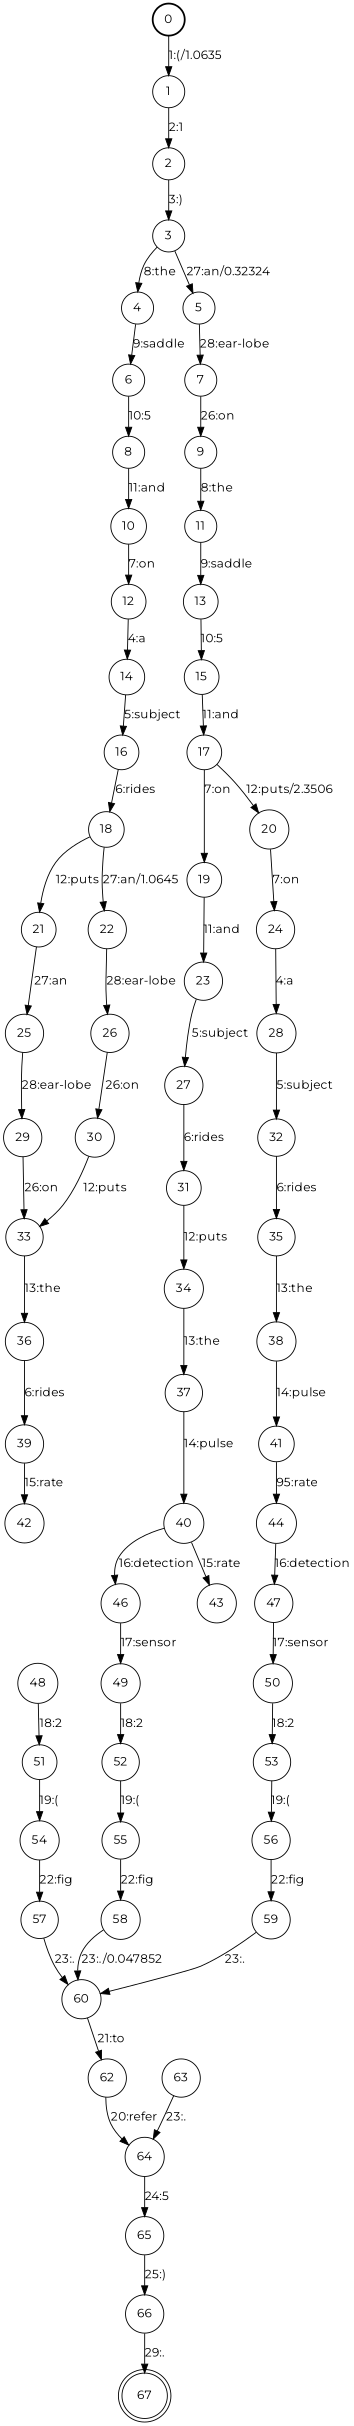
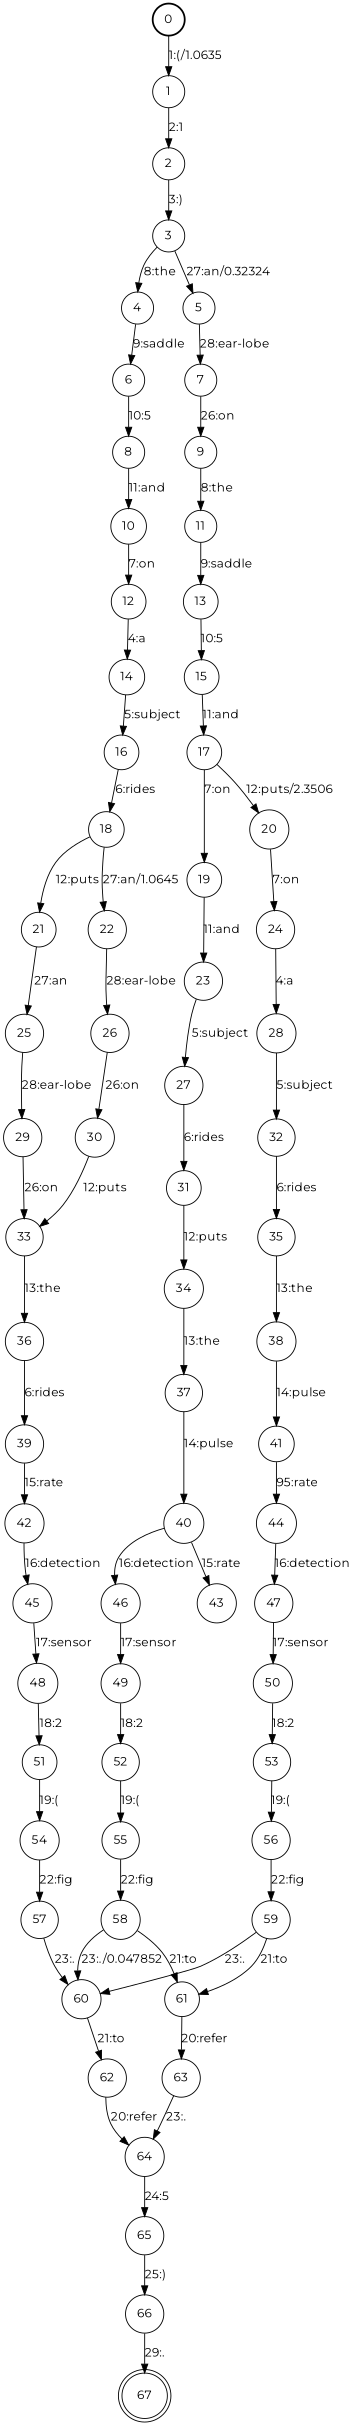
  digraph {
    fontname=Montserrat
    nodesep=0.25
    rankdir=TB
    ranksep=0.4
    node [fontname=Montserrat fontsize=14 shape=circle style=solid]
    edge [fontname=Montserrat fontsize=14]
    n1 [label=0 style=bold]
    n2 [label=1]
    n3 [label=2]
    n4 [label=3]
    n5 [label=4]
    n6 [label=5]
    n7 [label=6]
    n8 [label=7]
    n9 [label=8]
    n10 [label=9]
    n11 [label=10]
    n12 [label=11]
    n13 [label=12]
    n14 [label=13]
    n15 [label=14]
    n16 [label=15]
    n17 [label=16]
    n18 [label=17]
    n19 [label=18]
    n20 [label=20]
    n21 [label=19]
    n22 [label=21]
    n23 [label=22]
    n24 [label=24]
    n25 [label=23]
    n26 [label=25]
    n27 [label=26]
    n28 [label=28]
    n29 [label=27]
    n30 [label=29]
    n31 [label=30]
    n32 [label=31]
    n33 [label=32]
    n34 [label=33]
    n35 [label=34]
    n36 [label=35]
    n37 [label=36]
    n38 [label=37]
    n39 [label=38]
    n40 [label=39]
    n41 [label=40]
    n42 [label=41]
    n43 [label=42]
    n44 [label=43]
    n45 [label=46]
    n46 [label=44]
+   n47 [label=45]
    n48 [label=47]
    n49 [label=48]
    n50 [label=49]
    n51 [label=50]
    n52 [label=51]
    n53 [label=52]
    n54 [label=53]
    n55 [label=54]
    n56 [label=55]
    n57 [label=56]
    n58 [label=57]
    n59 [label=58]
    n60 [label=59]
    n61 [label=60]
+   n62 [label=61]
    n63 [label=62]
    n64 [label=63]
    n65 [label=64]
    n66 [label=65]
    n67 [label=66]
    n68 [label=67 shape=doublecircle]
    n1 -> n2 [label="1:(/1.0635"]
    n2 -> n3 [label="2:1"]
    n3 -> n4 [label="3:)"]
    n4 -> n5 [label="8:the"]
    n4 -> n6 [label="27:an/0.32324"]
    n5 -> n7 [label="9:saddle"]
    n6 -> n8 [label="28:ear-lobe"]
    n7 -> n9 [label="10:5"]
    n8 -> n10 [label="26:on"]
    n9 -> n11 [label="11:and"]
    n10 -> n12 [label="8:the"]
    n11 -> n13 [label="7:on"]
    n12 -> n14 [label="9:saddle"]
    n13 -> n15 [label="4:a"]
    n14 -> n16 [label="10:5"]
    n15 -> n17 [label="5:subject"]
    n16 -> n18 [label="11:and"]
    n17 -> n19 [label="6:rides"]
    n18 -> n20 [label="12:puts/2.3506"]
    n18 -> n21 [label="7:on"]
    n19 -> n22 [label="12:puts"]
    n19 -> n23 [label="27:an/1.0645"]
    n20 -> n24 [label="7:on"]
    n21 -> n25 [label="11:and"]
    n22 -> n26 [label="27:an"]
    n23 -> n27 [label="28:ear-lobe"]
    n24 -> n28 [label="4:a"]
    n25 -> n29 [label="5:subject"]
    n26 -> n30 [label="28:ear-lobe"]
    n27 -> n31 [label="26:on"]
    n28 -> n33 [label="5:subject"]
    n29 -> n32 [label="6:rides"]
    n30 -> n34 [label="26:on"]
    n31 -> n34 [label="12:puts"]
    n32 -> n35 [label="12:puts"]
    n33 -> n36 [label="6:rides"]
    n34 -> n37 [label="13:the"]
    n35 -> n38 [label="13:the"]
    n36 -> n39 [label="13:the"]
    n37 -> n40 [label="6:rides"]
    n38 -> n41 [label="14:pulse"]
    n39 -> n42 [label="14:pulse"]
    n40 -> n43 [label="15:rate"]
    n41 -> n44 [label="15:rate"]
    n41 -> n45 [label="16:detection"]
    n42 -> n46 [label="95:rate"]
+   n43 -> n47 [label="16:detection"]
    n45 -> n50 [label="17:sensor"]
    n46 -> n48 [label="16:detection"]
+   n47 -> n49 [label="17:sensor"]
    n48 -> n51 [label="17:sensor"]
    n49 -> n52 [label="18:2"]
    n50 -> n53 [label="18:2"]
    n51 -> n54 [label="18:2"]
    n52 -> n55 [label="19:("]
    n53 -> n56 [label="19:("]
    n54 -> n57 [label="19:("]
    n55 -> n58 [label="22:fig"]
    n56 -> n59 [label="22:fig"]
    n57 -> n60 [label="22:fig"]
    n58 -> n61 [label="23:."]
    n59 -> n61 [label="23:./0.047852"]
+   n59 -> n62 [label="21:to"]
    n60 -> n61 [label="23:."]
+   n60 -> n62 [label="21:to"]
    n61 -> n63 [label="21:to"]
+   n62 -> n64 [label="20:refer"]
    n63 -> n65 [label="20:refer"]
    n64 -> n65 [label="23:."]
    n65 -> n66 [label="24:5"]
    n66 -> n67 [label="25:)"]
    n67 -> n68 [label="29:."]
  }
